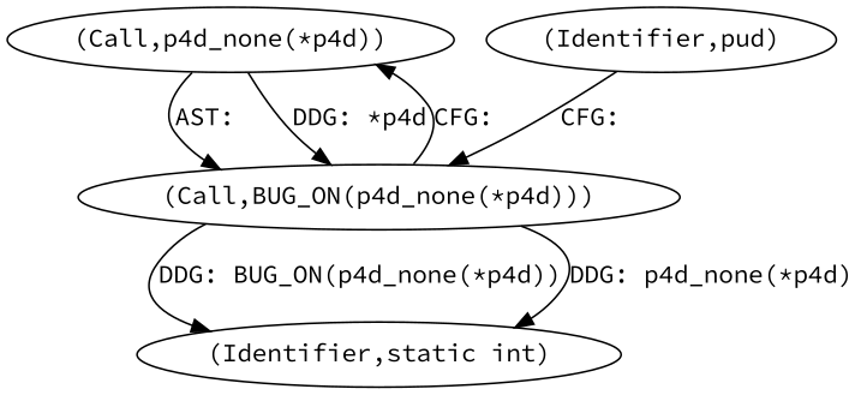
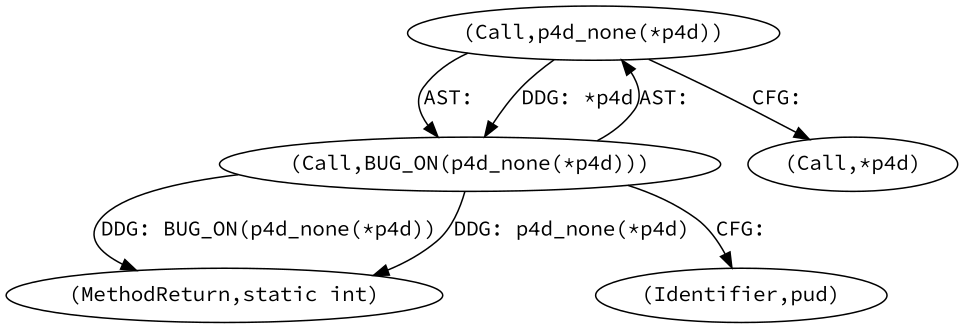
  digraph {
    fontname="Source Code Pro"
    node [fontname="Source Code Pro"]
    edge [fontname="Source Code Pro"]
    n1 [label="(Call,p4d_none(*p4d))"]
    n2 [label="(Call,BUG_ON(p4d_none(*p4d)))"]
-   n4 [label="(Identifier,static int)"]
+   n3 [label="(Call,*p4d)"]
+   n4 [label="(MethodReturn,static int)"]
    n5 [label="(Identifier,pud)"]
    n1 -> n2 [label="AST: "]
    n1 -> n2 [label="DDG: *p4d"]
-   n2 -> n1 [label="CFG: "]
+   n1 -> n3 [label="CFG: "]
+   n2 -> n1 [label="AST: "]
    n2 -> n4 [label="DDG: BUG_ON(p4d_none(*p4d))"]
    n2 -> n4 [label="DDG: p4d_none(*p4d)"]
-   n5 -> n2 [label="CFG: "]
+   n2 -> n5 [label="CFG: "]
  }
